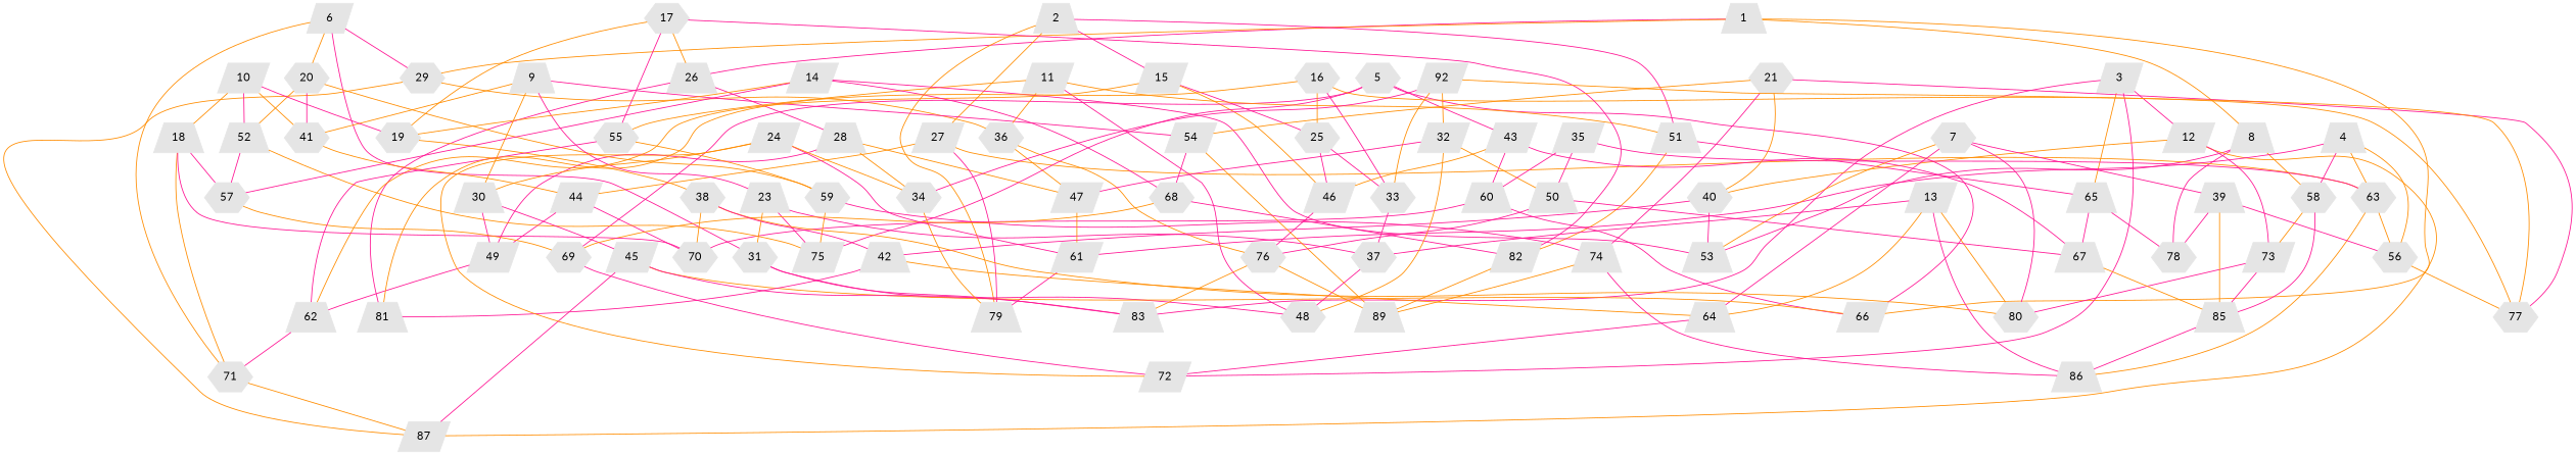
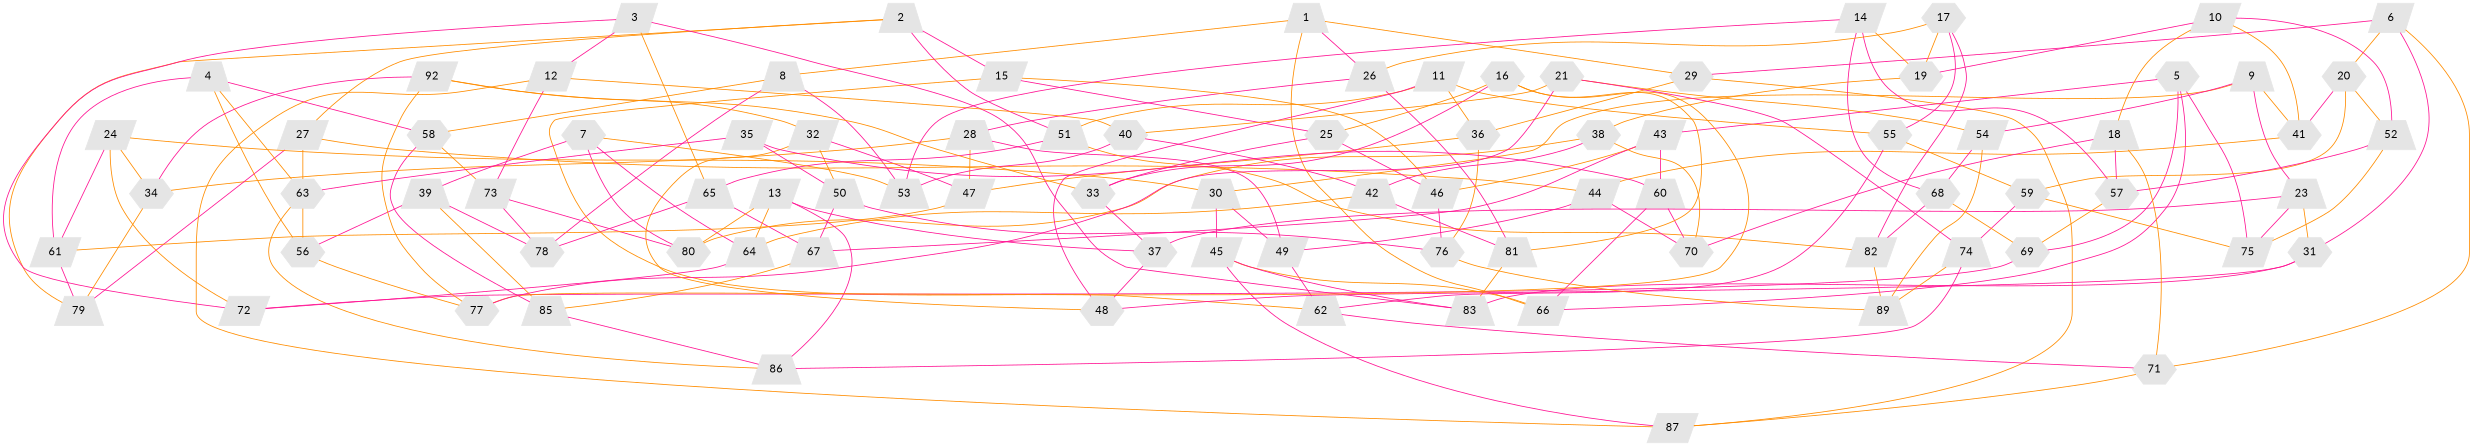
  graph {
    fontname=Lato
    node [color=gray90 fontname=Lato shape=hexagon style=filled]
    edge [color=deeppink fontname=Lato]
    1 [shape=trapezium]
    8 [shape=trapezium]
    26 [shape=trapezium]
    29
    66 [shape=parallelogram]
    58
    53 [shape=trapezium]
    78
    81 [shape=trapezium]
    28 [shape=trapezium]
    36
    87 [shape=parallelogram]
    2 [shape=trapezium]
    15 [shape=parallelogram]
    27 [shape=parallelogram]
    51 [shape=trapezium]
    79 [shape=trapezium]
    25
    46 [shape=parallelogram]
    62 [shape=trapezium]
    63
    44 [shape=parallelogram]
    65 [shape=trapezium]
    82 [shape=parallelogram]
    3 [shape=parallelogram]
    12 [shape=parallelogram]
    72 [shape=parallelogram]
    83 [shape=trapezium]
    40
    73 [shape=parallelogram]
    67 [shape=trapezium]
    4 [shape=trapezium]
    56
    61 [shape=parallelogram]
    77
    85 [shape=trapezium]
    86 [shape=trapezium]
    5
    43 [shape=parallelogram]
    69
    75 [shape=parallelogram]
    60 [shape=trapezium]
    6 [shape=parallelogram]
    20
    31
    71
    41
    52 [shape=trapezium]
    59
    48
    39 [shape=trapezium]
    7
    64 [shape=trapezium]
    80
    9 [shape=trapezium]
    23 [shape=trapezium]
    30 [shape=trapezium]
    54 [shape=parallelogram]
    37
    49 [shape=parallelogram]
    45 [shape=parallelogram]
    68
    n63 [label=89 shape=trapezium]
    10 [shape=parallelogram]
    18 [shape=trapezium]
    19
    57
    70
    38
    11 [shape=parallelogram]
    55
    47 [shape=parallelogram]
    76
    42 [shape=trapezium]
    13 [shape=parallelogram]
    14 [shape=parallelogram]
    33
    16
    17
    74 [shape=trapezium]
    21
    n82 [label=92 shape=parallelogram]
    32 [shape=parallelogram]
    34
    50 [shape=trapezium]
    24 [shape=parallelogram]
    35 [shape=parallelogram]
    1 -- 8 [color=darkorange]
    1 -- 26
    1 -- 29 [color=darkorange]
    1 -- 66 [color=darkorange]
    8 -- 58 [color=darkorange]
    8 -- 53
    8 -- 78
    26 -- 81
    26 -- 28
    29 -- 36 [color=darkorange]
    29 -- 87 [color=darkorange]
    58 -- 73 [color=darkorange]
    58 -- 85
-   76 -- 83 [color=darkorange]
+   81 -- 83 [color=darkorange]
    28 -- 49
    28 -- 47 [color=darkorange]
    28 -- 34 [color=darkorange]
    36 -- 47 [color=darkorange]
    36 -- 76 [color=darkorange]
    2 -- 15
    2 -- 27 [color=darkorange]
    2 -- 51
    2 -- 79 [color=darkorange]
    15 -- 25
    15 -- 46 [color=darkorange]
    15 -- 62 [color=darkorange]
    27 -- 79
    27 -- 63 [color=darkorange]
    27 -- 44 [color=darkorange]
    51 -- 65
    51 -- 82 [color=darkorange]
    25 -- 46
    25 -- 33
    46 -- 76
    62 -- 71
    63 -- 56 [color=darkorange]
    63 -- 86 [color=darkorange]
    44 -- 49
    44 -- 70
    65 -- 78
    65 -- 67
    82 -- n63 [color=darkorange]
    3 -- 65 [color=darkorange]
    3 -- 12
    3 -- 72
    3 -- 83
    12 -- 87 [color=darkorange]
    12 -- 40 [color=darkorange]
    12 -- 73
    40 -- 53
    40 -- 42
-   73 -- 85
+   73 -- 78
    73 -- 80
    67 -- 85 [color=darkorange]
    4 -- 58
    4 -- 63 [color=darkorange]
    4 -- 56 [color=darkorange]
    4 -- 61
    56 -- 77 [color=darkorange]
    61 -- 79
    85 -- 86
    5 -- 66
    5 -- 43
    5 -- 69
    5 -- 75
    43 -- 46 [color=darkorange]
    43 -- 67
    43 -- 60
    69 -- 72
    60 -- 66
    60 -- 70
    6 -- 29
    6 -- 20 [color=darkorange]
    6 -- 31
    6 -- 71 [color=darkorange]
    20 -- 41
    20 -- 52 [color=darkorange]
    20 -- 59 [color=darkorange]
    31 -- 83
    31 -- 48
    71 -- 87 [color=darkorange]
    41 -- 44 [color=darkorange]
    52 -- 75 [color=darkorange]
    52 -- 57
    59 -- 75 [color=darkorange]
    59 -- 74
    39 -- 78
    39 -- 56
    39 -- 85 [color=darkorange]
    7 -- 53 [color=darkorange]
    7 -- 39
    7 -- 64
    7 -- 80
    64 -- 72
    9 -- 41 [color=darkorange]
    9 -- 23
    9 -- 30 [color=darkorange]
    9 -- 54
    23 -- 75
    23 -- 31 [color=darkorange]
    23 -- 37
    30 -- 49
    30 -- 45
    54 -- 68
    54 -- n63 [color=darkorange]
    37 -- 48
    49 -- 62
    45 -- 66 [color=darkorange]
    45 -- 87
    45 -- 83
    68 -- 82
    68 -- 69 [color=darkorange]
    10 -- 41 [color=darkorange]
    10 -- 52
    10 -- 18 [color=darkorange]
    10 -- 19
    18 -- 71 [color=darkorange]
    18 -- 57
    18 -- 70
    19 -- 38 [color=darkorange]
    57 -- 69 [color=darkorange]
    38 -- 80 [color=darkorange]
    38 -- 70 [color=darkorange]
    38 -- 42
    11 -- 36 [color=darkorange]
    11 -- 51 [color=darkorange]
    11 -- 48
    11 -- 55 [color=darkorange]
    55 -- 62
    55 -- 59 [color=darkorange]
    47 -- 61 [color=darkorange]
    76 -- n63 [color=darkorange]
    42 -- 81
    42 -- 64 [color=darkorange]
    13 -- 86
    13 -- 64 [color=darkorange]
    13 -- 80 [color=darkorange]
    13 -- 37
    14 -- 53
    14 -- 68
    14 -- 19 [color=darkorange]
    14 -- 57
    33 -- 37
    16 -- 81 [color=darkorange]
    16 -- 25 [color=darkorange]
    16 -- 77 [color=darkorange]
    16 -- 33
    17 -- 26 [color=darkorange]
    17 -- 82
    17 -- 19 [color=darkorange]
    17 -- 55
    74 -- 86
    74 -- n63 [color=darkorange]
    21 -- 40 [color=darkorange]
    21 -- 77
    21 -- 54 [color=darkorange]
    21 -- 74
    n82 -- 77 [color=darkorange]
    n82 -- 33 [color=darkorange]
    n82 -- 32 [color=darkorange]
    n82 -- 34
    32 -- 48 [color=darkorange]
    32 -- 47
    32 -- 50 [color=darkorange]
    34 -- 79 [color=darkorange]
    50 -- 67
    50 -- 76
    24 -- 72 [color=darkorange]
    24 -- 61
    24 -- 30 [color=darkorange]
    24 -- 34 [color=darkorange]
    35 -- 63
    35 -- 60
    35 -- 50
  }
